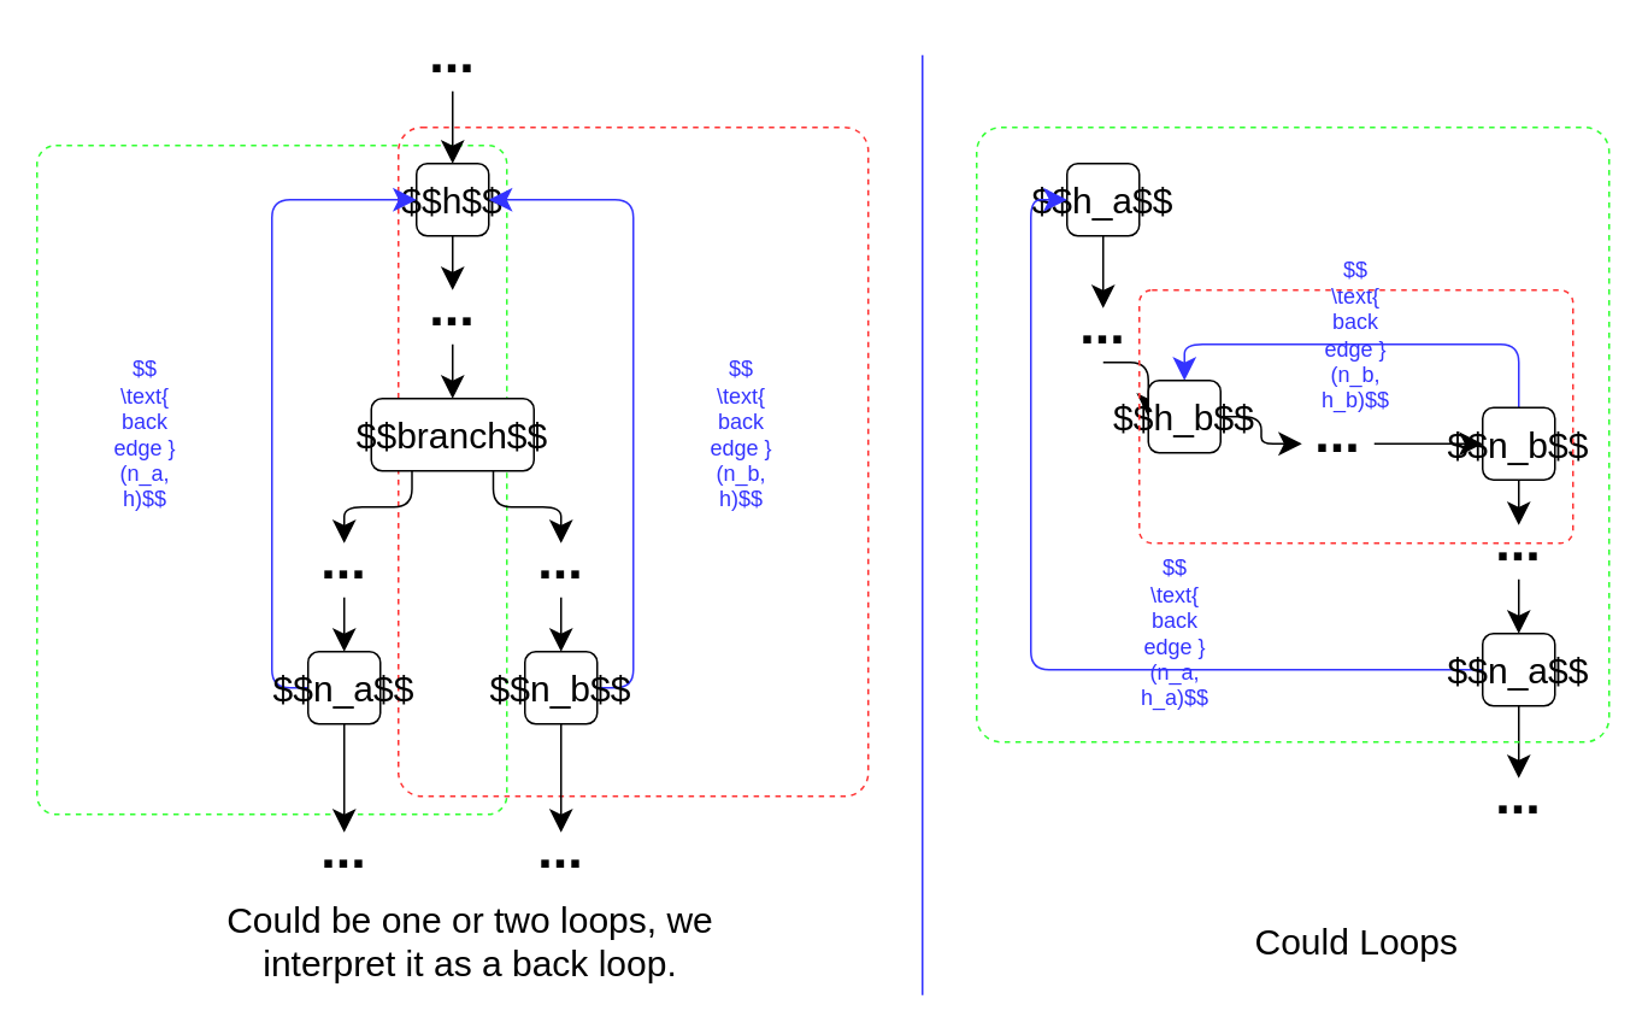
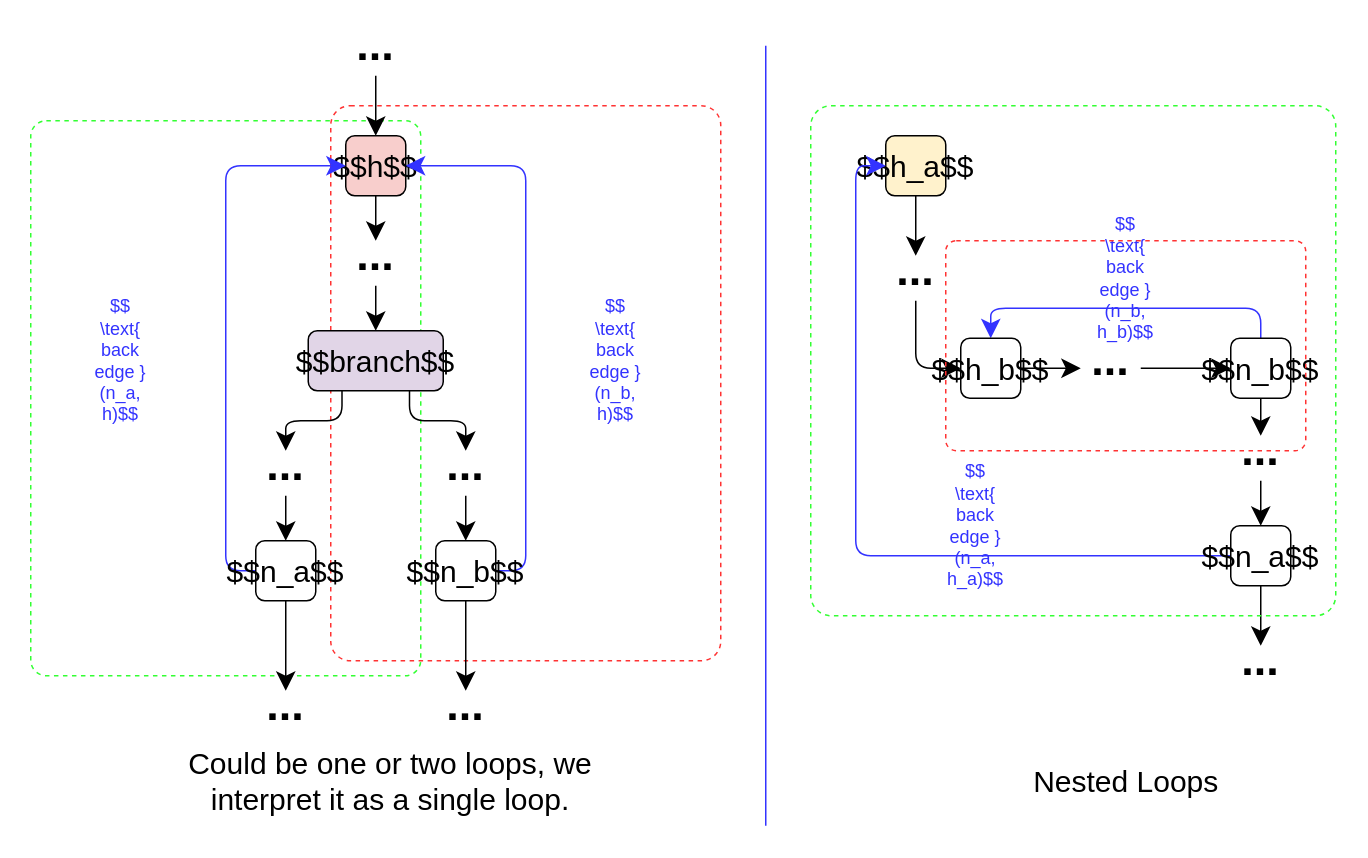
  <mxCell id="0" />
  <mxCell id="1" parent="0" />
  <mxCell id="2" value="" style="rounded=1;whiteSpace=wrap;html=1;fontColor=#000000;fillColor=none;dashed=1;strokeColor=#FF3333;arcSize=5;" vertex="1" parent="1"><mxGeometry x="220" y="70" width="260" height="370" as="geometry" /></mxCell>
  <mxCell id="3" value="" style="rounded=1;whiteSpace=wrap;html=1;fontColor=#000000;dashed=1;fillColor=none;strokeColor=#33FF33;arcSize=4;" vertex="1" parent="1"><mxGeometry x="20" y="80" width="260" height="370" as="geometry" /></mxCell>
  <mxCell id="4" style="edgeStyle=orthogonalEdgeStyle;rounded=0;orthogonalLoop=1;jettySize=auto;html=1;exitX=0.5;exitY=1;exitDx=0;exitDy=0;endSize=10;entryX=0.5;entryY=0;entryDx=0;entryDy=0;" edge="1" parent="1" source="5" target="16"><mxGeometry relative="1" as="geometry"><mxPoint x="250" y="180" as="targetPoint" /></mxGeometry></mxCell>
- <mxCell id="5" value="$$h$$" style="rounded=1;whiteSpace=wrap;html=1;fontSize=20;" vertex="1" parent="1"><mxGeometry x="230" y="90" width="40" height="40" as="geometry" /></mxCell>
+ <mxCell id="5" value="$$h$$" style="rounded=1;whiteSpace=wrap;html=1;fontSize=20;fillColor=#f8cecc;" vertex="1" parent="1"><mxGeometry x="230" y="90" width="40" height="40" as="geometry" /></mxCell>
  <mxCell id="6" style="edgeStyle=orthogonalEdgeStyle;rounded=1;orthogonalLoop=1;jettySize=auto;html=1;exitX=0.5;exitY=1;exitDx=0;exitDy=0;endSize=10;" edge="1" parent="1" source="8" target="26"><mxGeometry relative="1" as="geometry"><mxPoint x="190" y="430" as="targetPoint" /></mxGeometry></mxCell>
  <mxCell id="7" style="edgeStyle=orthogonalEdgeStyle;rounded=1;orthogonalLoop=1;jettySize=auto;html=1;exitX=0;exitY=0.5;exitDx=0;exitDy=0;entryX=0;entryY=0.5;entryDx=0;entryDy=0;endSize=10;strokeColor=#3333FF;" edge="1" parent="1" source="8" target="5"><mxGeometry relative="1" as="geometry" /></mxCell>
  <mxCell id="8" value="$$n_a$$" style="rounded=1;whiteSpace=wrap;html=1;fontSize=20;" vertex="1" parent="1"><mxGeometry x="170" y="360" width="40" height="40" as="geometry" /></mxCell>
  <mxCell id="9" style="edgeStyle=orthogonalEdgeStyle;rounded=1;orthogonalLoop=1;jettySize=auto;html=1;exitX=0.75;exitY=1;exitDx=0;exitDy=0;entryX=0.5;entryY=0;entryDx=0;entryDy=0;endSize=10;" edge="1" parent="1" source="11" target="18"><mxGeometry relative="1" as="geometry" /></mxCell>
  <mxCell id="10" style="edgeStyle=orthogonalEdgeStyle;rounded=1;orthogonalLoop=1;jettySize=auto;html=1;exitX=0.25;exitY=1;exitDx=0;exitDy=0;entryX=0.5;entryY=0;entryDx=0;entryDy=0;endSize=10;" edge="1" parent="1" source="11" target="20"><mxGeometry relative="1" as="geometry" /></mxCell>
- <mxCell id="11" value="$$branch$$" style="rounded=1;whiteSpace=wrap;html=1;fontSize=20;" vertex="1" parent="1"><mxGeometry x="205" y="220" width="90" height="40" as="geometry" /></mxCell>
+ <mxCell id="11" value="$$branch$$" style="rounded=1;whiteSpace=wrap;html=1;fontSize=20;fillColor=#e1d5e7;" vertex="1" parent="1"><mxGeometry x="205" y="220" width="90" height="40" as="geometry" /></mxCell>
  <mxCell id="12" style="edgeStyle=orthogonalEdgeStyle;rounded=1;orthogonalLoop=1;jettySize=auto;html=1;exitX=0.5;exitY=1;exitDx=0;exitDy=0;endSize=10;entryX=0.5;entryY=0;entryDx=0;entryDy=0;" edge="1" parent="1" source="14" target="25"><mxGeometry relative="1" as="geometry"><mxPoint x="310" y="430" as="targetPoint" /></mxGeometry></mxCell>
  <mxCell id="13" style="edgeStyle=orthogonalEdgeStyle;rounded=1;orthogonalLoop=1;jettySize=auto;html=1;exitX=1;exitY=0.5;exitDx=0;exitDy=0;entryX=1;entryY=0.5;entryDx=0;entryDy=0;endSize=10;strokeColor=#3333FF;" edge="1" parent="1" source="14" target="5"><mxGeometry relative="1" as="geometry" /></mxCell>
  <mxCell id="14" value="$$n_b$$" style="rounded=1;whiteSpace=wrap;html=1;fontSize=20;" vertex="1" parent="1"><mxGeometry x="290" y="360" width="40" height="40" as="geometry" /></mxCell>
  <mxCell id="15" style="edgeStyle=orthogonalEdgeStyle;rounded=0;orthogonalLoop=1;jettySize=auto;html=1;exitX=0.5;exitY=1;exitDx=0;exitDy=0;entryX=0.5;entryY=0;entryDx=0;entryDy=0;endSize=10;" edge="1" parent="1" source="16" target="11"><mxGeometry relative="1" as="geometry" /></mxCell>
  <mxCell id="16" value="..." style="text;html=1;strokeColor=none;fillColor=none;align=center;verticalAlign=bottom;whiteSpace=wrap;rounded=0;labelBackgroundColor=none;fontSize=30;fontColor=default;fontStyle=1" vertex="1" parent="1"><mxGeometry x="230" y="160" width="40" height="30" as="geometry" /></mxCell>
  <mxCell id="17" style="edgeStyle=orthogonalEdgeStyle;rounded=1;orthogonalLoop=1;jettySize=auto;html=1;exitX=0.5;exitY=1;exitDx=0;exitDy=0;entryX=0.5;entryY=0;entryDx=0;entryDy=0;endSize=10;" edge="1" parent="1" source="18" target="14"><mxGeometry relative="1" as="geometry" /></mxCell>
  <mxCell id="18" value="..." style="text;html=1;strokeColor=none;fillColor=none;align=center;verticalAlign=bottom;whiteSpace=wrap;rounded=0;labelBackgroundColor=none;fontSize=30;fontColor=default;fontStyle=1" vertex="1" parent="1"><mxGeometry x="290" y="300" width="40" height="30" as="geometry" /></mxCell>
  <mxCell id="19" style="edgeStyle=orthogonalEdgeStyle;rounded=1;orthogonalLoop=1;jettySize=auto;html=1;exitX=0.5;exitY=1;exitDx=0;exitDy=0;entryX=0.5;entryY=0;entryDx=0;entryDy=0;endSize=10;" edge="1" parent="1" source="20" target="8"><mxGeometry relative="1" as="geometry" /></mxCell>
  <mxCell id="20" value="..." style="text;html=1;strokeColor=none;fillColor=none;align=center;verticalAlign=bottom;whiteSpace=wrap;rounded=0;labelBackgroundColor=none;fontSize=30;fontColor=default;fontStyle=1" vertex="1" parent="1"><mxGeometry x="170" y="300" width="40" height="30" as="geometry" /></mxCell>
  <mxCell id="21" value="$$ \text{ back edge } (n_a, h)$$" style="text;html=1;strokeColor=none;fillColor=none;align=center;verticalAlign=middle;whiteSpace=wrap;rounded=0;fontColor=#3333FF;" vertex="1" parent="1"><mxGeometry x="60" y="230" width="40" height="20" as="geometry" /></mxCell>
  <mxCell id="22" value="$$ \text{ back edge } (n_b, h)$$" style="text;html=1;strokeColor=none;fillColor=none;align=center;verticalAlign=middle;whiteSpace=wrap;rounded=0;fontColor=#3333FF;" vertex="1" parent="1"><mxGeometry x="390" y="230" width="40" height="20" as="geometry" /></mxCell>
  <mxCell id="23" style="edgeStyle=orthogonalEdgeStyle;rounded=1;orthogonalLoop=1;jettySize=auto;html=1;exitX=0.5;exitY=1;exitDx=0;exitDy=0;entryX=0.5;entryY=0;entryDx=0;entryDy=0;endSize=10;" edge="1" parent="1" source="24" target="5"><mxGeometry relative="1" as="geometry" /></mxCell>
  <mxCell id="24" value="..." style="text;html=1;strokeColor=none;fillColor=none;align=center;verticalAlign=bottom;whiteSpace=wrap;rounded=0;labelBackgroundColor=none;fontSize=30;fontColor=default;fontStyle=1" vertex="1" parent="1"><mxGeometry x="230" y="20" width="40" height="30" as="geometry" /></mxCell>
  <mxCell id="25" value="..." style="text;html=1;strokeColor=none;fillColor=none;align=center;verticalAlign=bottom;whiteSpace=wrap;rounded=0;labelBackgroundColor=none;fontSize=30;fontColor=default;fontStyle=1" vertex="1" parent="1"><mxGeometry x="290" y="460" width="40" height="30" as="geometry" /></mxCell>
  <mxCell id="26" value="..." style="text;html=1;strokeColor=none;fillColor=none;align=center;verticalAlign=bottom;whiteSpace=wrap;rounded=0;labelBackgroundColor=none;fontSize=30;fontColor=default;fontStyle=1" vertex="1" parent="1"><mxGeometry x="170" y="460" width="40" height="30" as="geometry" /></mxCell>
  <mxCell id="27" style="edgeStyle=orthogonalEdgeStyle;rounded=1;orthogonalLoop=1;jettySize=auto;html=1;exitX=0.5;exitY=1;exitDx=0;exitDy=0;entryX=0.5;entryY=0;entryDx=0;entryDy=0;endSize=10;strokeColor=#000000;fontColor=#000000;" edge="1" parent="1" source="28" target="39"><mxGeometry relative="1" as="geometry" /></mxCell>
- <mxCell id="28" value="$$h_a$$" style="rounded=1;whiteSpace=wrap;html=1;fontSize=20;" vertex="1" parent="1"><mxGeometry x="590" y="90" width="40" height="40" as="geometry" /></mxCell>
+ <mxCell id="28" value="$$h_a$$" style="rounded=1;whiteSpace=wrap;html=1;fontSize=20;fillColor=#fff2cc;" vertex="1" parent="1"><mxGeometry x="590" y="90" width="40" height="40" as="geometry" /></mxCell>
  <mxCell id="29" style="edgeStyle=orthogonalEdgeStyle;rounded=1;orthogonalLoop=1;jettySize=auto;html=1;exitX=0.5;exitY=1;exitDx=0;exitDy=0;endSize=10;strokeColor=#000000;fontColor=#000000;entryX=0.5;entryY=0;entryDx=0;entryDy=0;" edge="1" parent="1" source="31" target="32"><mxGeometry relative="1" as="geometry"><mxPoint x="610" y="600" as="targetPoint" /></mxGeometry></mxCell>
  <mxCell id="30" style="edgeStyle=orthogonalEdgeStyle;rounded=1;orthogonalLoop=1;jettySize=auto;html=1;exitX=0;exitY=0.5;exitDx=0;exitDy=0;entryX=0;entryY=0.5;entryDx=0;entryDy=0;endSize=10;fontColor=#000000;strokeColor=#3333FF;" edge="1" parent="1" source="31" target="28"><mxGeometry relative="1" as="geometry" /></mxCell>
  <mxCell id="31" value="$$n_a$$" style="rounded=1;whiteSpace=wrap;html=1;fontSize=20;" vertex="1" parent="1"><mxGeometry x="820" y="350" width="40" height="40" as="geometry" /></mxCell>
  <mxCell id="32" value="..." style="text;html=1;strokeColor=none;fillColor=none;align=center;verticalAlign=bottom;whiteSpace=wrap;rounded=0;labelBackgroundColor=none;fontSize=30;fontColor=default;fontStyle=1" vertex="1" parent="1"><mxGeometry x="820" y="430" width="40" height="30" as="geometry" /></mxCell>
  <mxCell id="33" style="edgeStyle=orthogonalEdgeStyle;rounded=1;orthogonalLoop=1;jettySize=auto;html=1;exitX=0.5;exitY=1;exitDx=0;exitDy=0;entryX=0.5;entryY=0;entryDx=0;entryDy=0;endSize=10;strokeColor=#000000;fontColor=#000000;" edge="1" parent="1" source="34" target="31"><mxGeometry relative="1" as="geometry" /></mxCell>
  <mxCell id="34" value="..." style="text;html=1;strokeColor=none;fillColor=none;align=center;verticalAlign=bottom;whiteSpace=wrap;rounded=0;labelBackgroundColor=none;fontSize=30;fontColor=default;fontStyle=1" vertex="1" parent="1"><mxGeometry x="820" y="290" width="40" height="30" as="geometry" /></mxCell>
  <mxCell id="35" style="edgeStyle=orthogonalEdgeStyle;rounded=1;orthogonalLoop=1;jettySize=auto;html=1;exitX=0.5;exitY=0;exitDx=0;exitDy=0;entryX=0.5;entryY=0;entryDx=0;entryDy=0;endSize=10;fontColor=#000000;strokeColor=#3333FF;" edge="1" parent="1" source="37" target="41"><mxGeometry relative="1" as="geometry" /></mxCell>
  <mxCell id="36" style="edgeStyle=orthogonalEdgeStyle;rounded=1;orthogonalLoop=1;jettySize=auto;html=1;exitX=0.5;exitY=1;exitDx=0;exitDy=0;endSize=10;strokeColor=#000000;fontColor=#000000;entryX=0.5;entryY=0;entryDx=0;entryDy=0;" edge="1" parent="1" source="37" target="34"><mxGeometry relative="1" as="geometry"><mxPoint x="850" y="288" as="targetPoint" /></mxGeometry></mxCell>
  <mxCell id="37" value="$$n_b$$" style="rounded=1;whiteSpace=wrap;html=1;fontSize=20;" vertex="1" parent="1"><mxGeometry x="820" y="225" width="40" height="40" as="geometry" /></mxCell>
  <mxCell id="38" style="edgeStyle=orthogonalEdgeStyle;rounded=1;orthogonalLoop=1;jettySize=auto;html=1;exitX=0.5;exitY=1;exitDx=0;exitDy=0;entryX=0;entryY=0.5;entryDx=0;entryDy=0;endSize=10;strokeColor=#000000;fontColor=#000000;" edge="1" parent="1" source="39" target="41"><mxGeometry relative="1" as="geometry" /></mxCell>
  <mxCell id="39" value="..." style="text;html=1;strokeColor=none;fillColor=none;align=center;verticalAlign=bottom;whiteSpace=wrap;rounded=0;labelBackgroundColor=none;fontSize=30;fontColor=default;fontStyle=1" vertex="1" parent="1"><mxGeometry x="590" y="170" width="40" height="30" as="geometry" /></mxCell>
  <mxCell id="40" style="edgeStyle=orthogonalEdgeStyle;rounded=1;orthogonalLoop=1;jettySize=auto;html=1;exitX=1;exitY=0.5;exitDx=0;exitDy=0;entryX=0;entryY=0.5;entryDx=0;entryDy=0;endSize=10;fontColor=#000000;" edge="1" parent="1" source="41" target="45"><mxGeometry relative="1" as="geometry" /></mxCell>
- <mxCell id="41" value="$$h_b$$" style="rounded=1;whiteSpace=wrap;html=1;fontSize=20;" vertex="1" parent="1"><mxGeometry x="635" y="210" width="40" height="40" as="geometry" /></mxCell>
+ <mxCell id="41" value="$$h_b$$" style="rounded=1;whiteSpace=wrap;html=1;fontSize=20;" vertex="1" parent="1"><mxGeometry x="640" y="225" width="40" height="40" as="geometry" /></mxCell>
  <mxCell id="42" value="$$ \text{ back edge } (n_b, h_b)$$" style="text;html=1;strokeColor=none;fillColor=none;align=center;verticalAlign=middle;whiteSpace=wrap;rounded=0;fontColor=#3333FF;" vertex="1" parent="1"><mxGeometry x="730" y="175" width="40" height="20" as="geometry" /></mxCell>
  <mxCell id="43" value="$$ \text{ back edge } (n_a, h_a)$$" style="text;html=1;strokeColor=none;fillColor=none;align=center;verticalAlign=middle;whiteSpace=wrap;rounded=0;fontColor=#3333FF;" vertex="1" parent="1"><mxGeometry x="630" y="340" width="40" height="20" as="geometry" /></mxCell>
  <mxCell id="44" style="edgeStyle=orthogonalEdgeStyle;rounded=1;orthogonalLoop=1;jettySize=auto;html=1;exitX=1;exitY=0.5;exitDx=0;exitDy=0;entryX=0;entryY=0.5;entryDx=0;entryDy=0;endSize=10;strokeColor=#000000;fontColor=#000000;" edge="1" parent="1" source="45" target="37"><mxGeometry relative="1" as="geometry" /></mxCell>
  <mxCell id="45" value="..." style="text;html=1;strokeColor=none;fillColor=none;align=center;verticalAlign=bottom;whiteSpace=wrap;rounded=0;labelBackgroundColor=none;fontSize=30;fontColor=default;fontStyle=1" vertex="1" parent="1"><mxGeometry x="720" y="230" width="40" height="30" as="geometry" /></mxCell>
- <mxCell id="46" value="Could be one or two loops, we interpret it as a back loop." style="text;html=1;strokeColor=none;fillColor=none;align=center;verticalAlign=middle;whiteSpace=wrap;rounded=0;dashed=1;fontColor=#000000;fontSize=20;" vertex="1" parent="1"><mxGeometry x="100" y="500" width="320" height="40" as="geometry" /></mxCell>
+ <mxCell id="46" value="Could be one or two loops, we interpret it as a single loop." style="text;html=1;strokeColor=none;fillColor=none;align=center;verticalAlign=middle;whiteSpace=wrap;rounded=0;dashed=1;fontColor=#000000;fontSize=20;" vertex="1" parent="1"><mxGeometry x="100" y="500" width="320" height="40" as="geometry" /></mxCell>
  <mxCell id="47" value="" style="rounded=1;whiteSpace=wrap;html=1;fontColor=#000000;dashed=1;fillColor=none;strokeColor=#33FF33;arcSize=4;" vertex="1" parent="1"><mxGeometry x="540" y="70" width="350" height="340" as="geometry" /></mxCell>
  <mxCell id="48" value="" style="rounded=1;whiteSpace=wrap;html=1;fontColor=#000000;fillColor=none;dashed=1;strokeColor=#FF3333;arcSize=5;" vertex="1" parent="1"><mxGeometry x="630" y="160" width="240" height="140" as="geometry" /></mxCell>
- <mxCell id="49" value="Could Loops" style="text;html=1;strokeColor=none;fillColor=none;align=center;verticalAlign=middle;whiteSpace=wrap;rounded=0;dashed=1;fontColor=#000000;fontSize=20;" vertex="1" parent="1"><mxGeometry x="657.5" y="500" width="185" height="40" as="geometry" /></mxCell>
+ <mxCell id="49" value="Nested Loops" style="text;html=1;strokeColor=none;fillColor=none;align=center;verticalAlign=middle;whiteSpace=wrap;rounded=0;dashed=1;fontColor=#000000;fontSize=20;" vertex="1" parent="1"><mxGeometry x="657.5" y="500" width="185" height="40" as="geometry" /></mxCell>
  <mxCell id="50" value="" style="endArrow=none;html=1;strokeColor=#3333FF;fontSize=20;" edge="1" parent="1"><mxGeometry width="50" height="50" relative="1" as="geometry"><mxPoint x="510" y="550" as="sourcePoint" /><mxPoint x="510" y="30" as="targetPoint" /></mxGeometry></mxCell>
